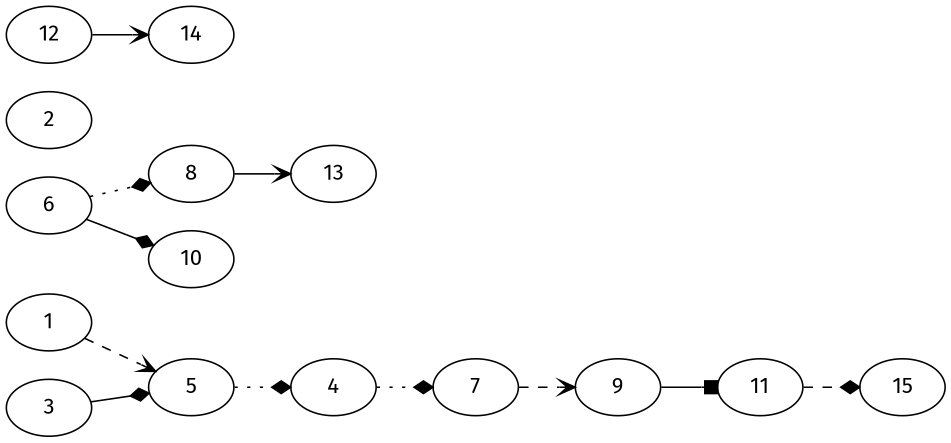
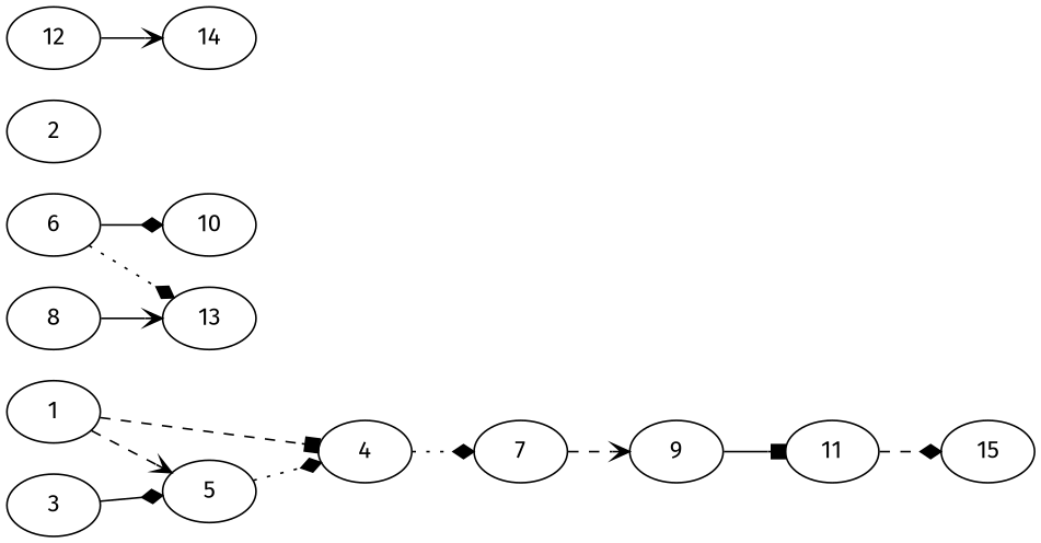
  digraph {
    fontname="Fira Sans"
    rankdir=LR
    node [alpha=0.18 fontname="Fira Sans"]
    edge [arrowhead=diamond fontname="Fira Sans" style=solid]
    1 [alpha=0.02 expect_size=49024000]
    4 [expect_size=21850112]
    5 [alpha=0.11 expect_size=48374784]
    7 [alpha=0.01 expect_size=42090496]
    9 [expect_size=21269504]
    6 [alpha=0.04 expect_size=28945408]
    8 [alpha=0.10 expect_size=48055296]
    10 [alpha=0.14 expect_size=29418496]
    2 [expect_size=5248000]
    3 [alpha=0.09 expect_size=27343872]
    11 [alpha=0.03 expect_size=10950656]
    13 [alpha=0.08 expect_size=10472448]
    15 [alpha=0.01 expect_size=27387904]
    12 [alpha=0.10 expect_size=15090688]
    14 [alpha=0.07 expect_size=32055296]
+   1 -> 4 [arrowhead=box style=dashed]
    1 -> 5 [arrowhead=vee style=dashed]
    4 -> 7 [style=dotted]
    5 -> 4 [style=dotted]
    7 -> 9 [arrowhead=vee style=dashed]
    9 -> 11 [arrowhead=box]
-   6 -> 8 [style=dotted]
+   6 -> 13 [style=dotted]
    6 -> 10
    8 -> 13 [arrowhead=vee]
    3 -> 5
    11 -> 15 [style=dashed]
    12 -> 14 [arrowhead=vee]
  }
